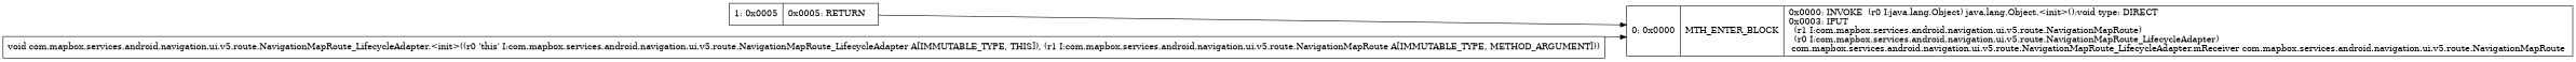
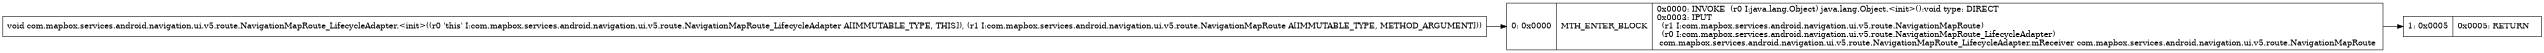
  digraph {
    rankdir=LR
    node [shape=record]
    n1 [label="{0\:\ 0x0000|MTH_ENTER_BLOCK\l|0x0000: INVOKE  (r0 I:java.lang.Object) java.lang.Object.\<init\>():void type: DIRECT \l0x0003: IPUT  \l  (r1 I:com.mapbox.services.android.navigation.ui.v5.route.NavigationMapRoute)\l  (r0 I:com.mapbox.services.android.navigation.ui.v5.route.NavigationMapRoute_LifecycleAdapter)\l com.mapbox.services.android.navigation.ui.v5.route.NavigationMapRoute_LifecycleAdapter.mReceiver com.mapbox.services.android.navigation.ui.v5.route.NavigationMapRoute \l}"]
    n2 [label="{1\:\ 0x0005|0x0005: RETURN   \l}"]
    n3 [label="{void com.mapbox.services.android.navigation.ui.v5.route.NavigationMapRoute_LifecycleAdapter.\<init\>((r0 'this' I:com.mapbox.services.android.navigation.ui.v5.route.NavigationMapRoute_LifecycleAdapter A[IMMUTABLE_TYPE, THIS]), (r1 I:com.mapbox.services.android.navigation.ui.v5.route.NavigationMapRoute A[IMMUTABLE_TYPE, METHOD_ARGUMENT])) }"]
-   n2 -> n1
+   n1 -> n2
    n3 -> n1
  }
